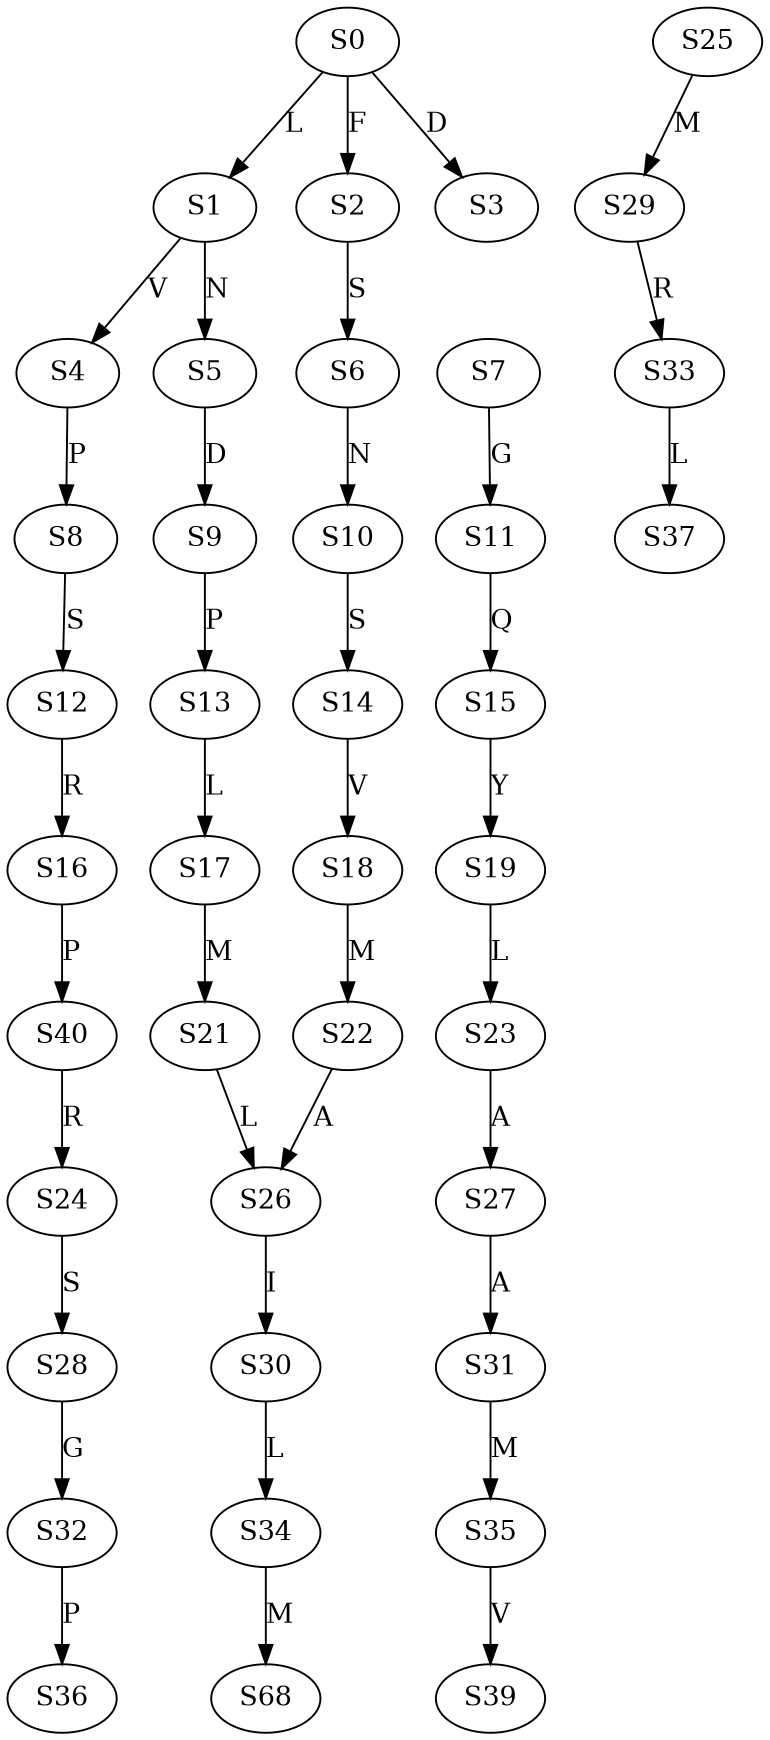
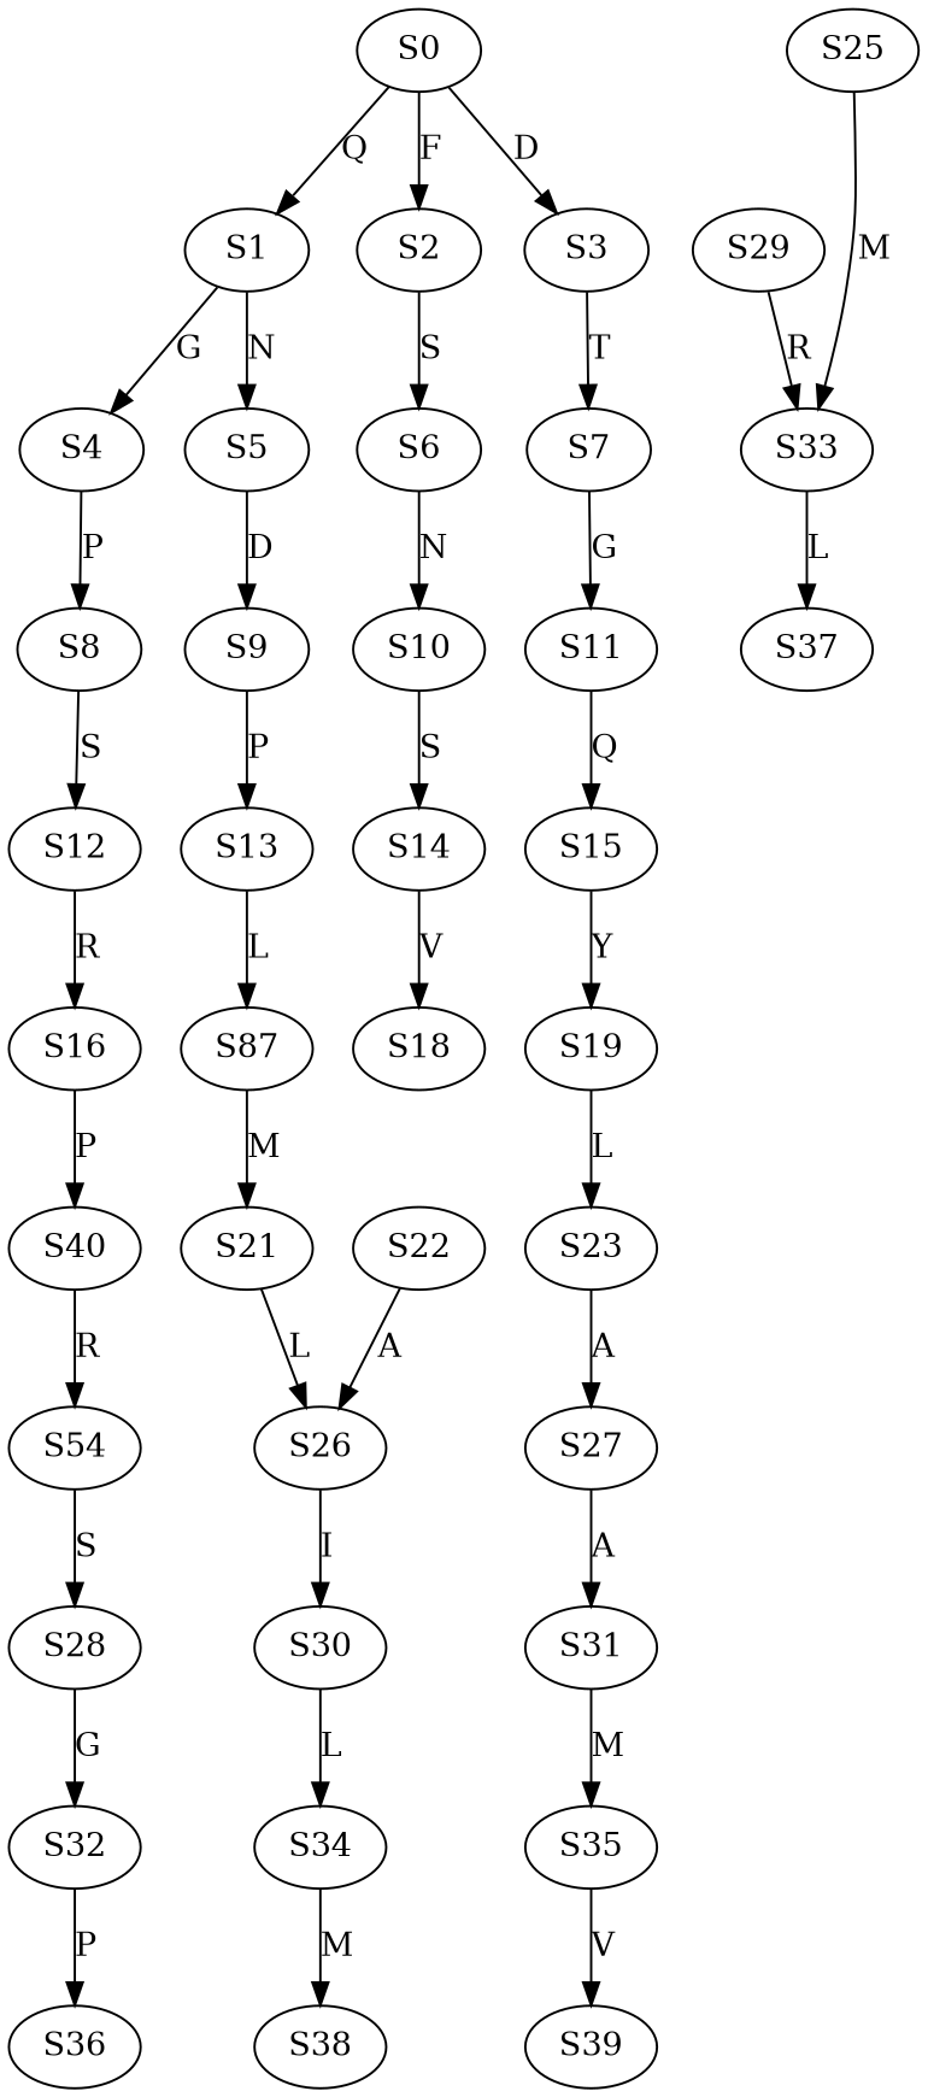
  strict digraph {
    S0
    S1
    S2
    S3
    S4
    S5
    S6
    S7
    S8
    S9
    S10
    S11
    S12
    S13
    S14
    S15
    S16
-   S17
+   S17 [label=S87]
    S18
    S19
    n21 [label=S40]
    S21
    S22
    S23
-   S24
+   S24 [label=S54]
    S26
    S27
    S28
    S25
    S29
    S30
    S31
    S32
    S33
    S34
    S35
    S36
    S37
-   S38 [label=S68]
+   S38
    S39
-   S0 -> S1 [label=L]
+   S0 -> S1 [label=Q]
    S0 -> S2 [label=F]
    S0 -> S3 [label=D]
-   S1 -> S4 [label=V]
+   S1 -> S4 [label=G]
    S1 -> S5 [label=N]
    S2 -> S6 [label=S]
+   S3 -> S7 [label=T]
    S4 -> S8 [label=P]
    S5 -> S9 [label=D]
    S6 -> S10 [label=N]
    S7 -> S11 [label=G]
    S8 -> S12 [label=S]
    S9 -> S13 [label=P]
    S10 -> S14 [label=S]
    S11 -> S15 [label=Q]
    S12 -> S16 [label=R]
    S13 -> S17 [label=L]
    S14 -> S18 [label=V]
    S15 -> S19 [label=Y]
    S16 -> n21 [label=P]
    S17 -> S21 [label=M]
-   S18 -> S22 [label=M]
    S19 -> S23 [label=L]
    n21 -> S24 [label=R]
    S21 -> S26 [label=L]
    S22 -> S26 [label=A]
    S23 -> S27 [label=A]
    S24 -> S28 [label=S]
    S26 -> S30 [label=I]
    S27 -> S31 [label=A]
    S28 -> S32 [label=G]
-   S25 -> S29 [label=M]
+   S25 -> S33 [label=M]
    S29 -> S33 [label=R]
    S30 -> S34 [label=L]
    S31 -> S35 [label=M]
    S32 -> S36 [label=P]
    S33 -> S37 [label=L]
    S34 -> S38 [label=M]
    S35 -> S39 [label=V]
  }
